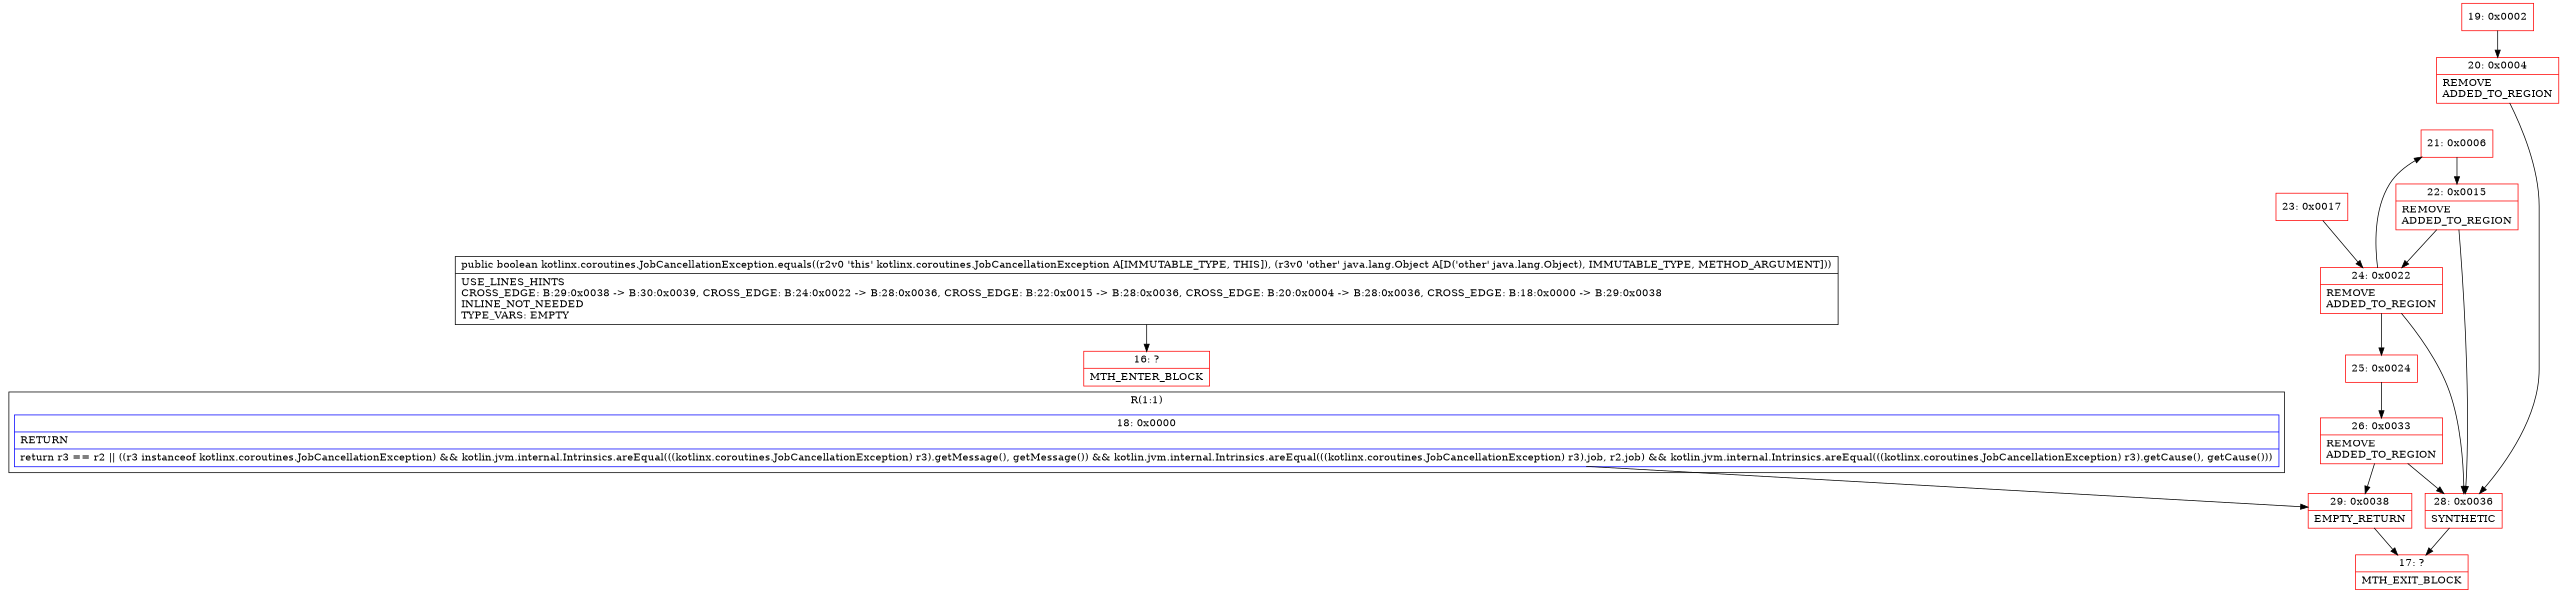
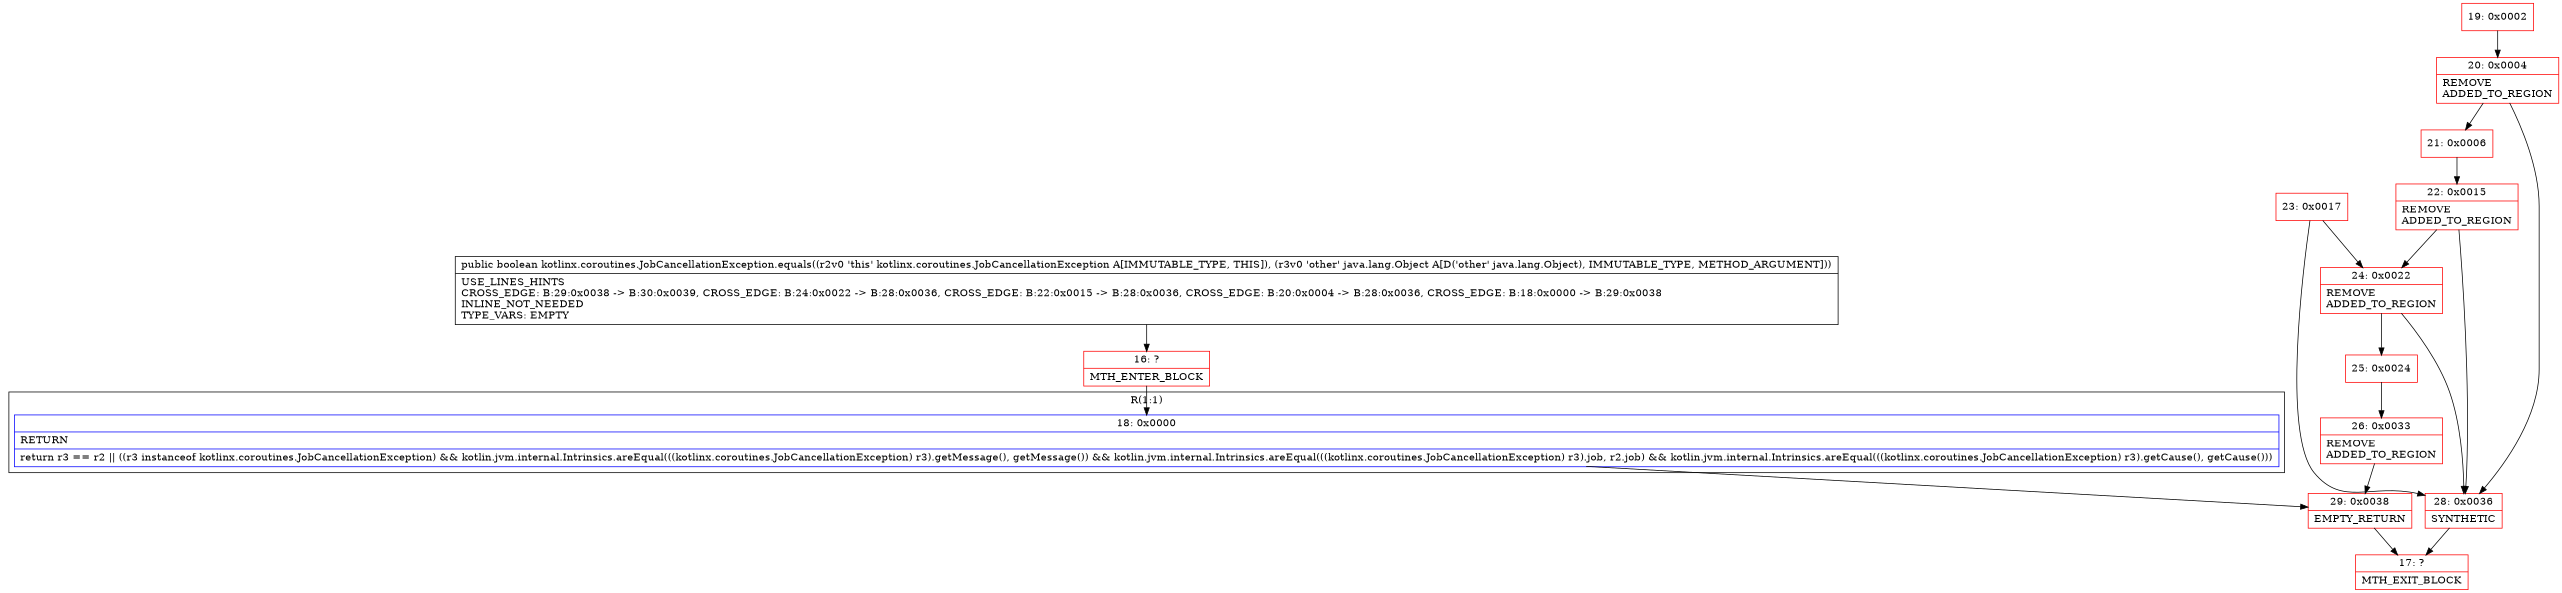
  digraph {
    node [color=red shape=record]
    n1 [color=blue label="{18\:\ 0x0000|RETURN\l|return r3 == r2 \|\| ((r3 instanceof kotlinx.coroutines.JobCancellationException) && kotlin.jvm.internal.Intrinsics.areEqual(((kotlinx.coroutines.JobCancellationException) r3).getMessage(), getMessage()) && kotlin.jvm.internal.Intrinsics.areEqual(((kotlinx.coroutines.JobCancellationException) r3).job, r2.job) && kotlin.jvm.internal.Intrinsics.areEqual(((kotlinx.coroutines.JobCancellationException) r3).getCause(), getCause()))\l}"]
    n2 [label="{29\:\ 0x0038|EMPTY_RETURN\l}"]
    n3 [label="{19\:\ 0x0002}"]
    n4 [label="{20\:\ 0x0004|REMOVE\lADDED_TO_REGION\l}"]
    n5 [label="{17\:\ ?|MTH_EXIT_BLOCK\l}"]
    n6 [label="{16\:\ ?|MTH_ENTER_BLOCK\l}"]
    n7 [label="{21\:\ 0x0006}"]
    n8 [label="{28\:\ 0x0036|SYNTHETIC\l}"]
    n9 [label="{22\:\ 0x0015|REMOVE\lADDED_TO_REGION\l}"]
    n10 [label="{24\:\ 0x0022|REMOVE\lADDED_TO_REGION\l}"]
    n11 [label="{23\:\ 0x0017}"]
    n12 [label="{25\:\ 0x0024}"]
    n13 [label="{26\:\ 0x0033|REMOVE\lADDED_TO_REGION\l}"]
    n14 [label="{public boolean kotlinx.coroutines.JobCancellationException.equals((r2v0 'this' kotlinx.coroutines.JobCancellationException A[IMMUTABLE_TYPE, THIS]), (r3v0 'other' java.lang.Object A[D('other' java.lang.Object), IMMUTABLE_TYPE, METHOD_ARGUMENT]))  | USE_LINES_HINTS\lCROSS_EDGE: B:29:0x0038 \-\> B:30:0x0039, CROSS_EDGE: B:24:0x0022 \-\> B:28:0x0036, CROSS_EDGE: B:22:0x0015 \-\> B:28:0x0036, CROSS_EDGE: B:20:0x0004 \-\> B:28:0x0036, CROSS_EDGE: B:18:0x0000 \-\> B:29:0x0038\lINLINE_NOT_NEEDED\lTYPE_VARS: EMPTY\l}" color=""]
    subgraph cluster_1 {
      label="R(1:1)"
      n1
    }
    n1 -> n2
    n2 -> n5
    n3 -> n4
-   n10 -> n7
+   n4 -> n7
    n4 -> n8
+   n6 -> n1
    n7 -> n9
    n8 -> n5
    n9 -> n8
    n9 -> n10
    n10 -> n8
    n10 -> n12
    n11 -> n10
    n12 -> n13
    n13 -> n2
-   n13 -> n8
+   n11 -> n8
    n14 -> n6
  }
